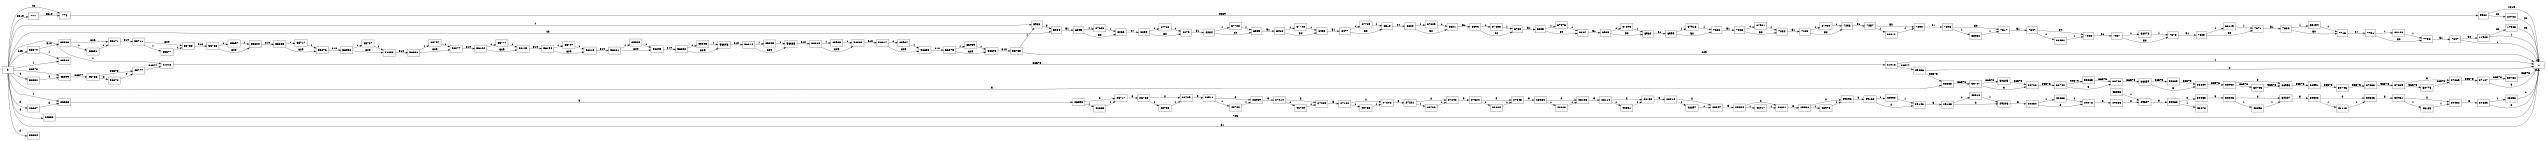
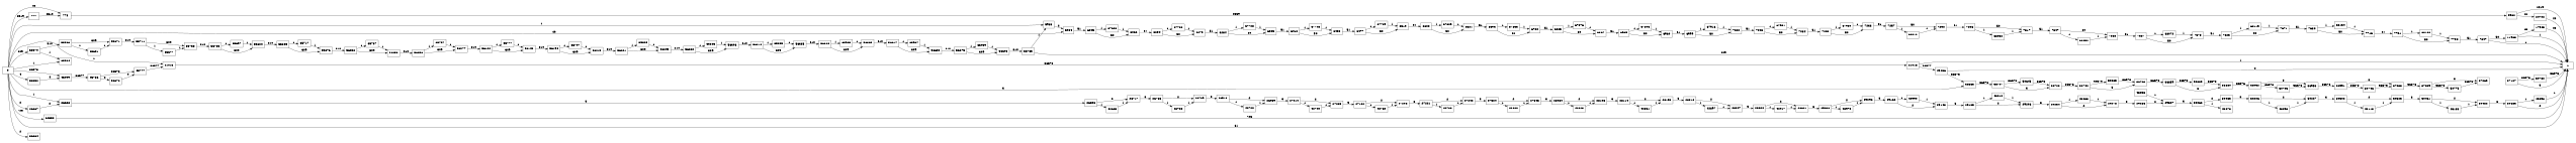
  digraph {
    rankdir=LR
    node [shape=rectangle]
    777
    778
    5982
    1
    24702
    5983
    5984
    6045
    6066
    67688
    6254
    6275
    67708
    6284
    6305
    67728
    6412
    6433
    67748
    6477
    6519
    67789
    6600
    6621
    67809
    6693
    6720
    67835
    6825
    6867
    67876
    6939
    6960
    67896
    6999
    7020
    67916
    7048
    7084
    67951
    7203
    7233
    67980
    7257
    7290
    68012
    7296
    7317
    68032
    7347
    7368
    68052
    7557
    7578
    68072
    7623
    7671
    68119
    7680
    7716
    68154
    7731
    7758
    68180
    7847
    11963
    17945
    21013
    21016
    49486
    36665
    36707
    26667
    26668
    26696
    26717
    42665
    26753
    26789
    42700
    26918
    26939
    42720
    27014
    27035
    42740
    27182
    27203
    42760
    27221
    27242
    42780
    27324
    27345
    42800
    28084
    28108
    42823
    28114
    28153
    42861
    28310
    28347
    42897
    28600
    28621
    42917
    29038
    29092
    42970
    29122
    29143
    42990
    29185
    29206
    43010
    29254
    29278
    43033
    29286
    29307
    30062
    43053
    30083
    43073
    30206
    30227
    43093
    30302
    30323
    43113
    30461
    30482
    43133
    30683
    45098
    36728
    50645
    36742
    36763
    50665
    36859
    36880
    50685
    36932
    36953
    50705
    36991
    37033
    50746
    37039
    37069
    50775
    37107
    50782
    45099
    45756
    45777
    58372
    55570
    55583
    65564
    55671
    65651
    55711
    55738
    65677
    55783
    55804
    65697
    55855
    55876
    65717
    56032
    56053
    65737
    56056
    56077
    65757
    56122
    56143
    65777
    56194
    56215
    65797
    56221
    56245
    65820
    56260
    56306
    65865
    56314
    56335
    65885
    56344
    56365
    65905
    56617
    56650
    65937
    56675
    56696
    65959
    56763
    58352
    64353
    0
    36664
    777 -> 778 [label=2519]
    778 -> 5982 [label=2559]
    5982 -> 1 [label=2519]
    5982 -> 24702 [label=40]
    24702 -> 1 [label=40]
    5983 -> 5984 [label=2]
    5984 -> 6045 [label=51]
    6045 -> 6066 [label=50]
    6045 -> 67688 [label=1]
    6066 -> 6254 [label=51]
    67688 -> 6066 [label=1]
    6254 -> 6275 [label=50]
    6254 -> 67708 [label=1]
    6275 -> 6284 [label=51]
    67708 -> 6275 [label=1]
    6284 -> 6305 [label=50]
    6284 -> 67728 [label=1]
    6305 -> 6412 [label=51]
    67728 -> 6305 [label=1]
    6412 -> 6433 [label=50]
    6412 -> 67748 [label=1]
    6433 -> 6477 [label=51]
    67748 -> 6433 [label=1]
    6477 -> 6519 [label=50]
    6477 -> 67789 [label=1]
    6519 -> 6600 [label=51]
    67789 -> 6519 [label=1]
    6600 -> 6621 [label=50]
    6600 -> 67809 [label=1]
    6621 -> 6693 [label=51]
    67809 -> 6621 [label=1]
    6693 -> 6720 [label=50]
    6693 -> 67835 [label=1]
    6720 -> 6825 [label=51]
    67835 -> 6720 [label=1]
    6825 -> 6867 [label=50]
    6825 -> 67876 [label=1]
    6867 -> 6939 [label=51]
    67876 -> 6867 [label=1]
    6939 -> 6960 [label=50]
    6939 -> 67896 [label=1]
    6960 -> 6999 [label=51]
    67896 -> 6960 [label=1]
    6999 -> 7020 [label=50]
    6999 -> 67916 [label=1]
    7020 -> 7048 [label=51]
    67916 -> 7020 [label=1]
    7048 -> 7084 [label=50]
    7048 -> 67951 [label=1]
    7084 -> 7203 [label=51]
    67951 -> 7084 [label=1]
    7203 -> 7233 [label=50]
    7203 -> 67980 [label=1]
    7233 -> 7257 [label=51]
    67980 -> 7233 [label=1]
    7257 -> 7290 [label=50]
    7257 -> 68012 [label=1]
    7290 -> 7296 [label=51]
    68012 -> 7290 [label=1]
    7296 -> 7317 [label=50]
    7296 -> 68032 [label=1]
    7317 -> 7347 [label=51]
    68032 -> 7317 [label=1]
    7347 -> 7368 [label=50]
    7347 -> 68052 [label=1]
    7368 -> 7557 [label=51]
    68052 -> 7368 [label=1]
    7557 -> 7578 [label=50]
    7557 -> 68072 [label=1]
    7578 -> 7623 [label=51]
    68072 -> 7578 [label=1]
    7623 -> 7671 [label=50]
    7623 -> 68119 [label=1]
    7671 -> 7680 [label=51]
    68119 -> 7671 [label=1]
    7680 -> 7716 [label=50]
    7680 -> 68154 [label=1]
    7716 -> 7731 [label=51]
    68154 -> 7716 [label=1]
    7731 -> 7758 [label=50]
    7731 -> 68180 [label=1]
    7758 -> 7847 [label=51]
    68180 -> 7758 [label=1]
    7847 -> 1 [label=1]
    7847 -> 11963 [label=50]
    11963 -> 1 [label=1]
    11963 -> 17945 [label=49]
    17945 -> 1 [label=49]
    21013 -> 21016 [label=36578]
    21016 -> 1 [label=1]
    21016 -> 49486 [label=36577]
    49486 -> 1 [label=4]
    49486 -> 36665 [label=36573]
    36665 -> 36707 [label=36576]
    36707 -> 36728 [label=3]
    36707 -> 50645 [label=36573]
    26667 -> 26668 [label=2]
    26668 -> 26696 [label=3]
    26696 -> 26717 [label=2]
    26696 -> 42665 [label=1]
    26717 -> 26753 [label=3]
    42665 -> 26717 [label=1]
    26753 -> 26789 [label=2]
    26753 -> 42700 [label=1]
    26789 -> 26918 [label=3]
    42700 -> 26789 [label=1]
    26918 -> 26939 [label=2]
    26918 -> 42720 [label=1]
    26939 -> 27014 [label=3]
    42720 -> 26939 [label=1]
    27014 -> 27035 [label=2]
    27014 -> 42740 [label=1]
    27035 -> 27182 [label=3]
    42740 -> 27035 [label=1]
    27182 -> 27203 [label=2]
    27182 -> 42760 [label=1]
    27203 -> 27221 [label=3]
    42760 -> 27203 [label=1]
    27221 -> 27242 [label=2]
    27221 -> 42780 [label=1]
    27242 -> 27324 [label=3]
    42780 -> 27242 [label=1]
    27324 -> 27345 [label=2]
    27324 -> 42800 [label=1]
    27345 -> 28084 [label=3]
    42800 -> 27345 [label=1]
    28084 -> 28108 [label=2]
    28084 -> 42823 [label=1]
    28108 -> 28114 [label=3]
    42823 -> 28108 [label=1]
    28114 -> 28153 [label=2]
    28114 -> 42861 [label=1]
    28153 -> 28310 [label=3]
    42861 -> 28153 [label=1]
    28310 -> 28347 [label=2]
    28310 -> 42897 [label=1]
    28347 -> 28600 [label=3]
    42897 -> 28347 [label=1]
    28600 -> 28621 [label=2]
    28600 -> 42917 [label=1]
    28621 -> 29038 [label=3]
    42917 -> 28621 [label=1]
    29038 -> 29092 [label=2]
    29038 -> 42970 [label=1]
    29092 -> 29122 [label=3]
    42970 -> 29092 [label=1]
    29122 -> 29143 [label=2]
    29122 -> 42990 [label=1]
    29143 -> 29185 [label=3]
    42990 -> 29143 [label=1]
    29185 -> 29206 [label=2]
    29185 -> 43010 [label=1]
    29206 -> 29254 [label=3]
    43010 -> 29206 [label=1]
    29254 -> 29278 [label=2]
    29254 -> 43033 [label=1]
    29278 -> 29286 [label=3]
    43033 -> 29278 [label=1]
    29286 -> 29307 [label=2]
    29307 -> 30062 [label=3]
    30062 -> 30083 [label=2]
    30062 -> 43073 [label=1]
    43053 -> 29307 [label=1]
    30083 -> 30206 [label=3]
    30206 -> 30227 [label=2]
    30206 -> 43093 [label=1]
    30227 -> 30302 [label=3]
    43093 -> 30227 [label=1]
    30302 -> 30323 [label=2]
    30302 -> 43113 [label=1]
    30323 -> 30461 [label=3]
    43113 -> 30323 [label=1]
    30461 -> 30482 [label=2]
    30461 -> 43133 [label=1]
    30482 -> 30683 [label=3]
    43133 -> 30482 [label=1]
    30683 -> 1 [label=2]
    30683 -> 45098 [label=1]
    45098 -> 1 [label=1]
    36728 -> 36742 [label=36576]
    50645 -> 36728 [label=36573]
    36742 -> 36763 [label=3]
    36742 -> 50665 [label=36573]
    36763 -> 36859 [label=36576]
    50665 -> 36763 [label=36573]
    36859 -> 36880 [label=3]
    36859 -> 50685 [label=36573]
    36880 -> 36932 [label=36576]
    50685 -> 36880 [label=36573]
    36932 -> 36953 [label=3]
    36932 -> 50705 [label=36573]
    36953 -> 36991 [label=36576]
    50705 -> 36953 [label=36573]
+   36991 -> 37033 [label=3]
    36991 -> 50746 [label=36573]
    37033 -> 37039 [label=36576]
    50746 -> 37033 [label=36573]
    37039 -> 37069 [label=3]
    37039 -> 50775 [label=36573]
-   37069 -> 37107 [label=36576]
    50775 -> 37069 [label=36573]
    37107 -> 1 [label=3]
    37107 -> 50782 [label=36573]
    50782 -> 1 [label=36573]
    45099 -> 45756 [label=36577]
    45756 -> 45777 [label=36573]
    45756 -> 58372 [label=4]
    45777 -> 21013 [label=36577]
    58372 -> 45777 [label=4]
    55570 -> 55583 [label=310]
    55570 -> 65564 [label=1]
    55583 -> 55671 [label=309]
    55583 -> 65651 [label=1]
    55671 -> 55711 [label=310]
    65651 -> 55671 [label=1]
    55711 -> 55738 [label=309]
    55711 -> 65677 [label=1]
    55738 -> 55783 [label=310]
    65677 -> 55738 [label=1]
    55783 -> 55804 [label=309]
    55783 -> 65697 [label=1]
    55804 -> 55855 [label=310]
    65697 -> 55804 [label=1]
    55855 -> 55876 [label=309]
    55855 -> 65717 [label=1]
    55876 -> 56032 [label=310]
    65717 -> 55876 [label=1]
    56032 -> 56053 [label=309]
    56032 -> 65737 [label=1]
    56053 -> 56056 [label=310]
    65737 -> 56053 [label=1]
    56056 -> 56077 [label=309]
    56056 -> 65757 [label=1]
    56077 -> 56122 [label=310]
    65757 -> 56077 [label=1]
    56122 -> 56143 [label=309]
    56122 -> 65777 [label=1]
    56143 -> 56194 [label=310]
    65777 -> 56143 [label=1]
    56194 -> 56215 [label=309]
    56194 -> 65797 [label=1]
    56215 -> 56221 [label=310]
    65797 -> 56215 [label=1]
    56221 -> 56245 [label=309]
    56221 -> 65820 [label=1]
    56245 -> 56260 [label=310]
    65820 -> 56245 [label=1]
    56260 -> 56306 [label=309]
    56260 -> 65865 [label=1]
    56306 -> 56314 [label=310]
    65865 -> 56306 [label=1]
    56314 -> 56335 [label=309]
    56314 -> 65885 [label=1]
    56335 -> 56344 [label=310]
    65885 -> 56335 [label=1]
    56344 -> 56365 [label=309]
    56344 -> 65905 [label=1]
    56365 -> 56617 [label=310]
    65905 -> 56365 [label=1]
    56617 -> 56650 [label=309]
    56617 -> 65937 [label=1]
    56650 -> 56675 [label=310]
    65937 -> 56650 [label=1]
    56675 -> 56696 [label=309]
    56675 -> 65959 [label=1]
    56696 -> 56763 [label=310]
    65959 -> 56696 [label=1]
    56763 -> 1 [label=309]
    56763 -> 5983 [label=1]
    58352 -> 45099 [label=4]
    64353 -> 1 [label=725]
    0 -> 777 [label=2519]
    0 -> 778 [label=40]
    0 -> 1 [label=81]
    0 -> 5983 [label=1]
    0 -> 5984 [label=49]
    0 -> 21013 [label=1]
    0 -> 36665 [label=3]
    0 -> 26667 [label=2]
    0 -> 26668 [label=1]
    0 -> 45099 [label=36573]
    0 -> 55570 [label=309]
    0 -> 65564 [label=1]
    0 -> 58352 [label=4]
-   0 -> 64353 [label=4]
+   0 -> 64353 [label=725]
    0 -> 36664 [label=2]
  }
